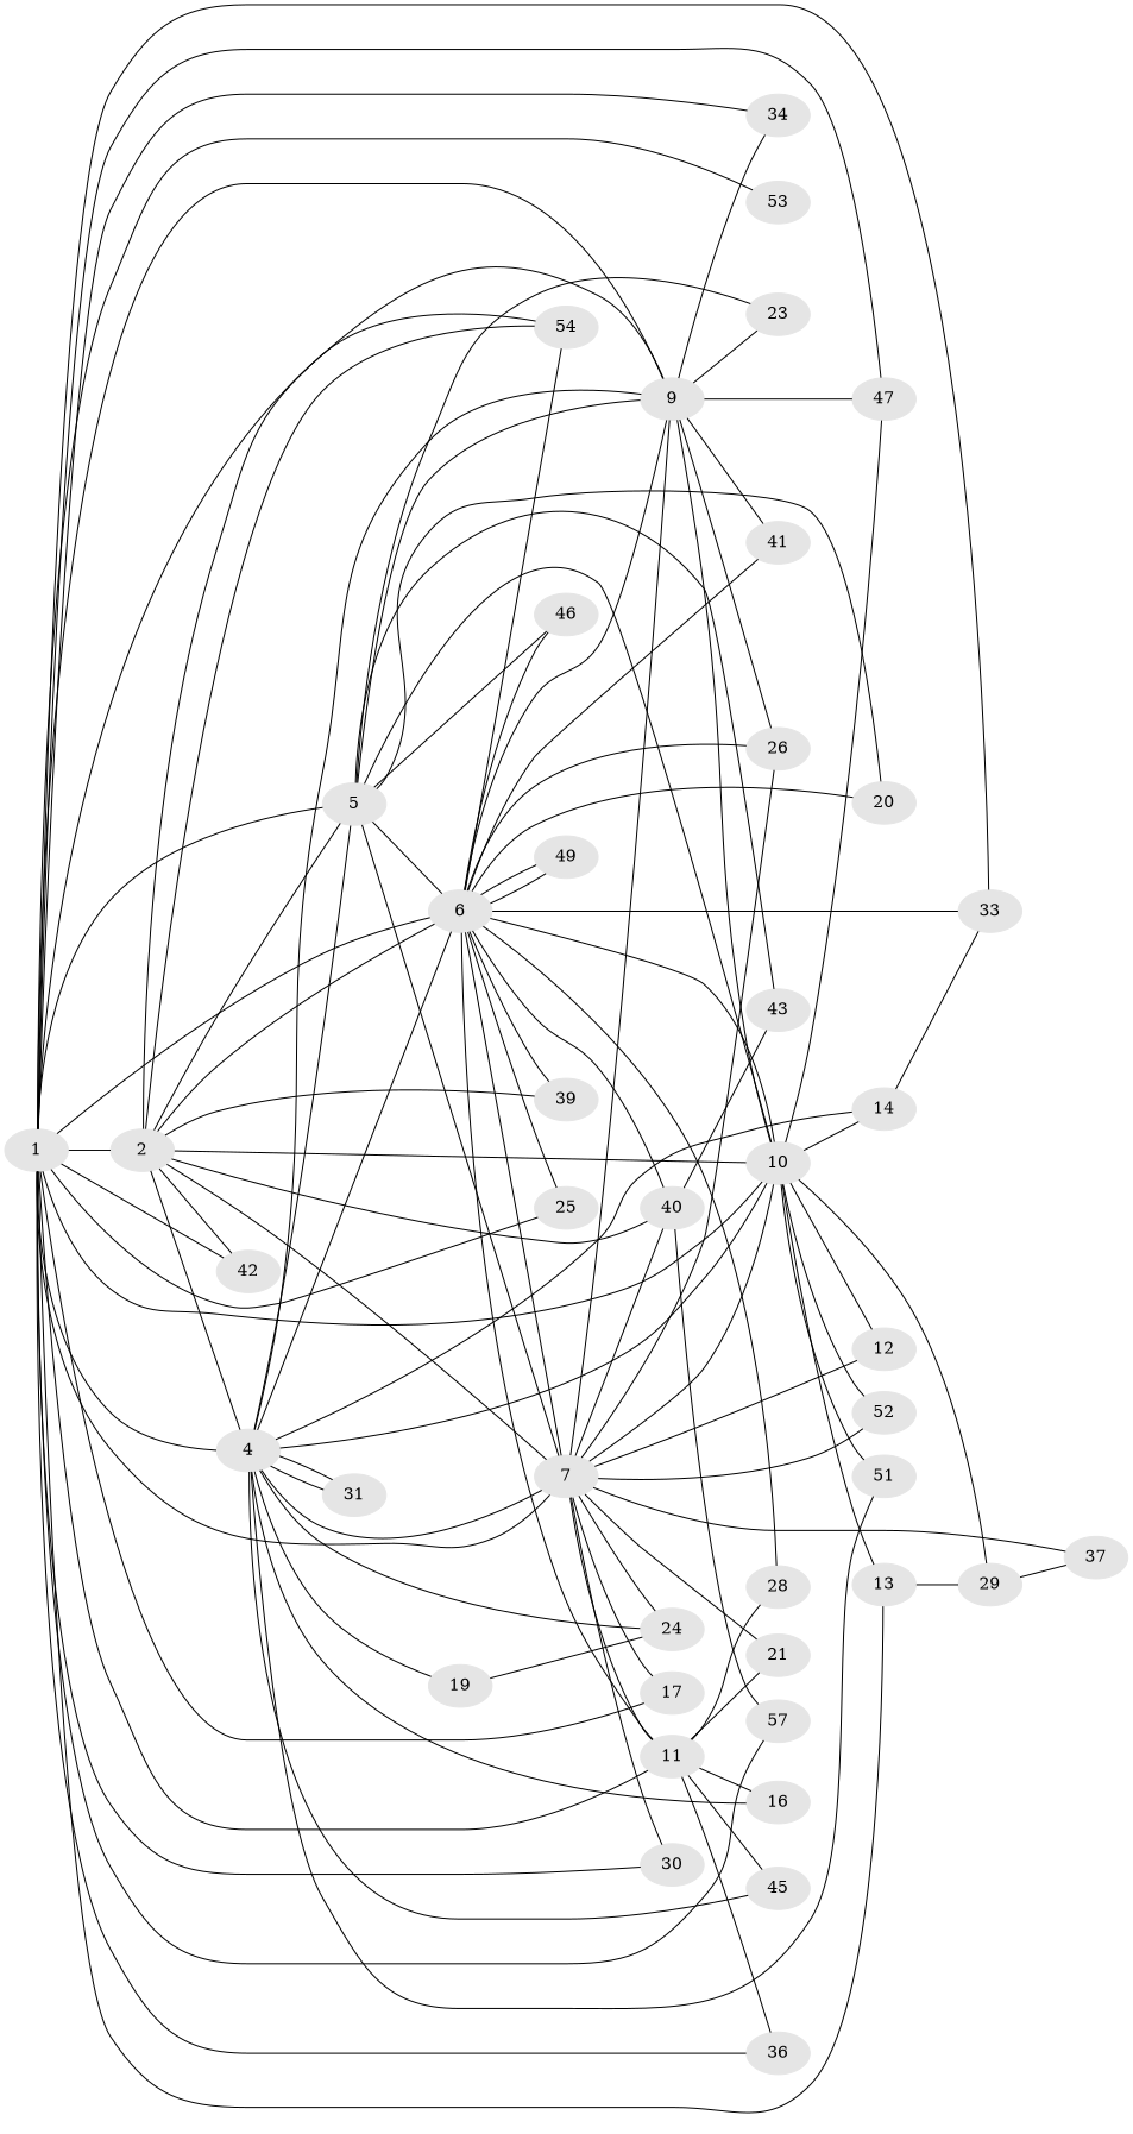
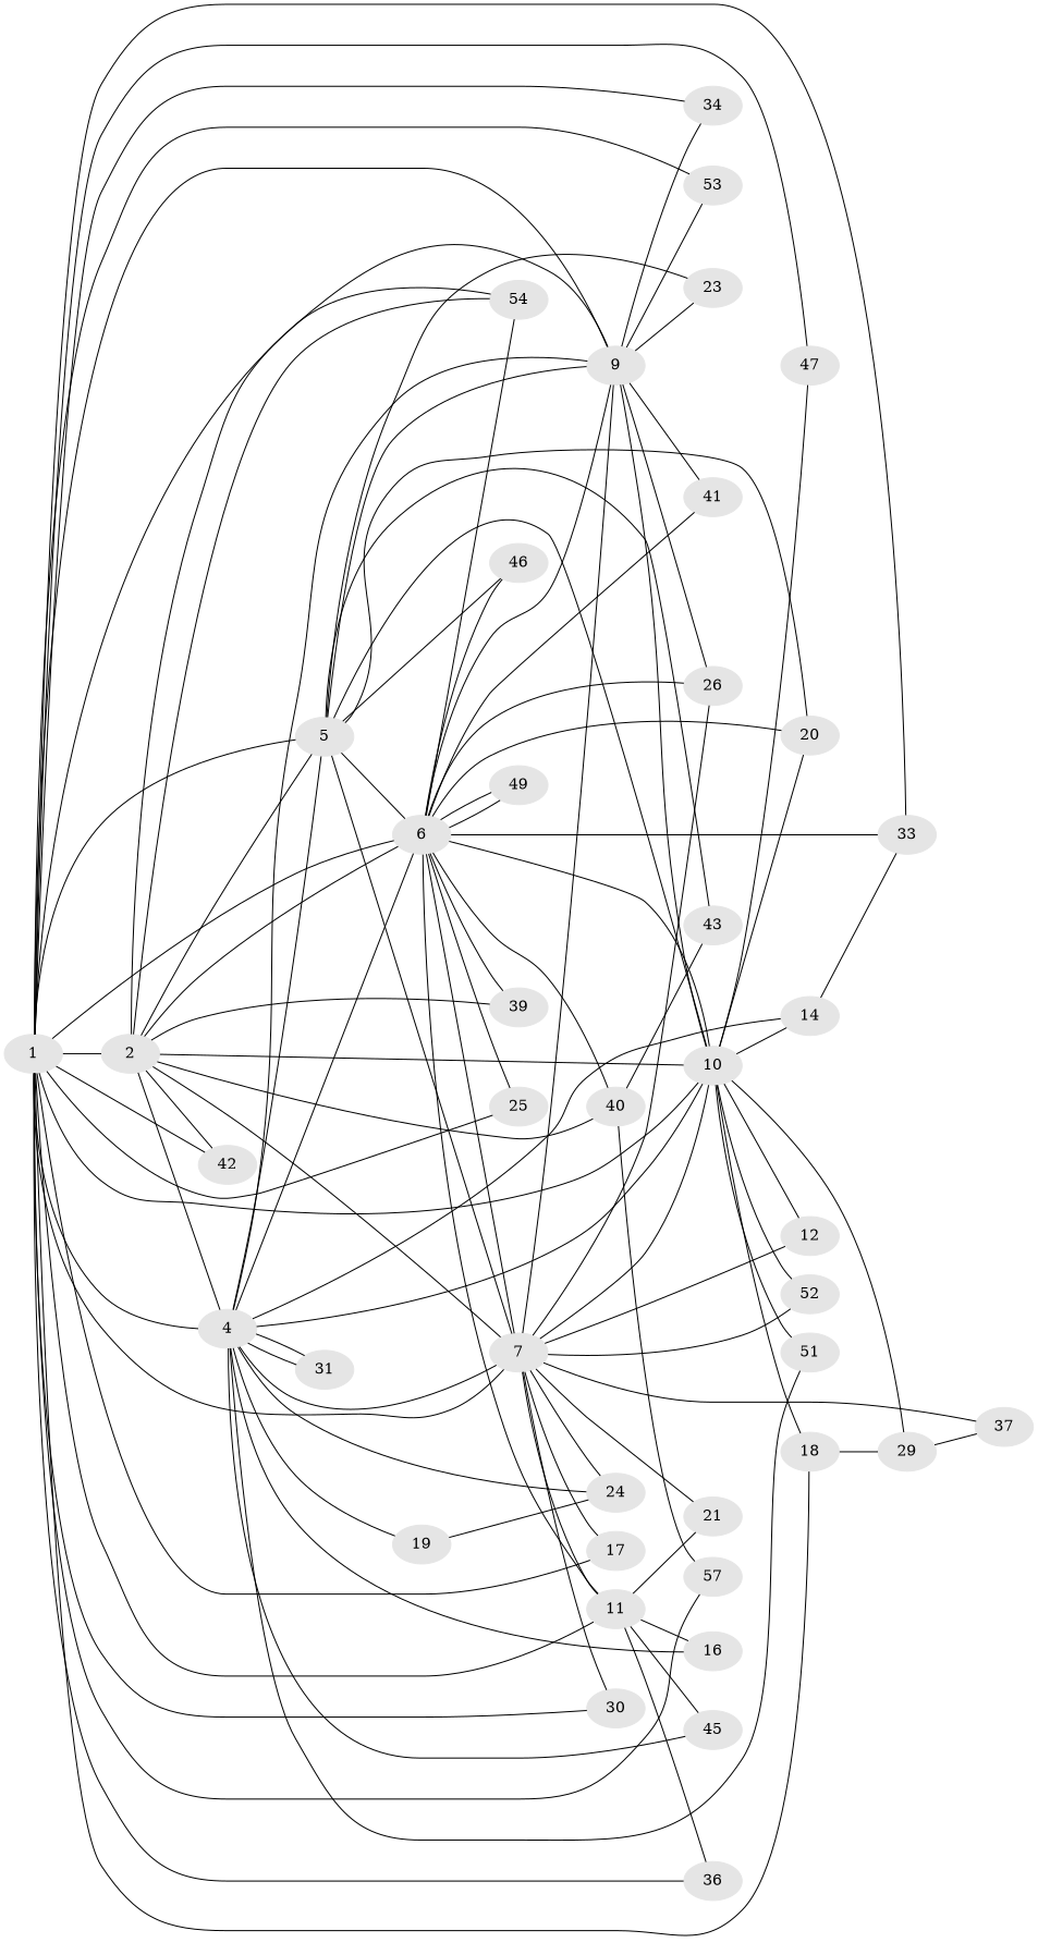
  graph {
    rankdir=LR
    node [color=gray90 style=filled]
    1 [super="+3"]
    2 [super="+8"]
    4 [super="+32"]
    5 [super="+56"]
    6 [super="+48"]
    7 [super="+13"]
    9 [super="+27"]
    10 [super="+35"]
    11 [super="+14"]
    17
-   18 [label=13]
+   18
    25
    30
    33 [super="+38"]
    34
    36
    42
    47
    53
    54 [super="+55"]
    57
    39
    40 [super="+60"]
    n24 [label=14]
    16
    19 [super="+22"]
    24 [super="+59"]
    31
    45
    51
    20 [super="+44"]
    23
    43
    46 [super="+58"]
    26 [super="+50"]
-   28
    41
    49
    12
    21
    37
    52
    29
    1 -- 2 [weight=4]
    1 -- 4 [weight=2]
    1 -- 5 [weight=2]
    1 -- 6 [weight=2]
    1 -- 7 [weight=2]
    1 -- 9 [weight=2]
    1 -- 10 [weight=2]
    1 -- 11
    1 -- 17
    1 -- 18
    1 -- 25
    1 -- 30
    1 -- 33
    1 -- 34
    1 -- 36
    1 -- 42
    1 -- 47
    1 -- 53
    1 -- 54
    1 -- 57
    2 -- 4 [weight=3]
    2 -- 5 [weight=2]
    2 -- 6 [weight=2]
    2 -- 7 [weight=2]
    2 -- 9 [weight=2]
    2 -- 10 [weight=2]
    2 -- 42
    2 -- 54
    2 -- 39
    2 -- 40
    4 -- 5
    4 -- 6
    4 -- 7
    4 -- 9
    4 -- 10
    4 -- n24
    4 -- 16
    4 -- 19
    4 -- 24
    4 -- 31
    4 -- 31
    4 -- 45
    4 -- 51
    5 -- 6
    5 -- 7
    5 -- 9
    5 -- 10 [weight=2]
    5 -- 20
    5 -- 23
    5 -- 43
    5 -- 46
    6 -- 7
    6 -- 9 [weight=2]
    6 -- 10
    6 -- 11
    6 -- 25
    6 -- 33 [weight=2]
    6 -- 54
    6 -- 39
    6 -- 40
    6 -- 20
    6 -- 46 [weight=2]
    6 -- 26
-   6 -- 28
    6 -- 41
    6 -- 49
    6 -- 49
    7 -- 9
    7 -- 10
    7 -- 11
    7 -- 17
    7 -- 30
-   7 -- 40
    7 -- 24
    7 -- 26
    7 -- 12 [weight=2]
    7 -- 21
    7 -- 37
    7 -- 52
    9 -- 10 [weight=2]
    9 -- 34
-   9 -- 47
+   9 -- 53
    9 -- 23
    9 -- 26
    9 -- 41
    10 -- 18
    10 -- 47
    10 -- n24
    10 -- 51
+   10 -- 20
    10 -- 12
    10 -- 52
    10 -- 29
    11 -- 36
    11 -- 16
    11 -- 45
-   11 -- 28
    11 -- 21
    18 -- 29
    40 -- 57
    40 -- 43
    n24 -- 33
    19 -- 24
    29 -- 37
  }
